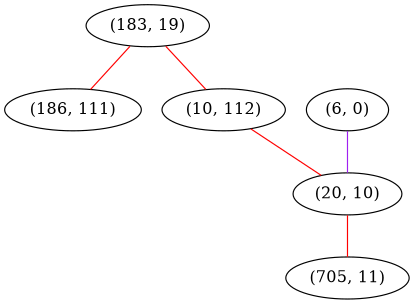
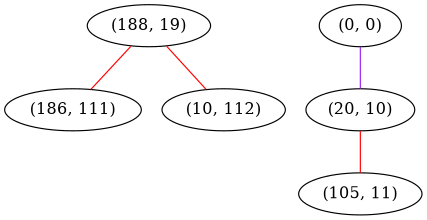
  graph {
    edge [color=red weight=1]
    n1 [label="(186, 111)"]
-   "(183, 19)"
+   "(183, 19)" [label="(188, 19)"]
    "(10, 112)"
-   "(0, 0)" [label="(6, 0)"]
+   "(0, 0)"
    "(20, 10)"
-   "(105, 11)" [label="(705, 11)"]
+   "(105, 11)"
    "(183, 19)" -- n1
    "(183, 19)" -- "(10, 112)"
-   "(10, 112)" -- "(20, 10)"
    "(0, 0)" -- "(20, 10)" [color=purple weight=4]
    "(20, 10)" -- "(105, 11)"
  }
